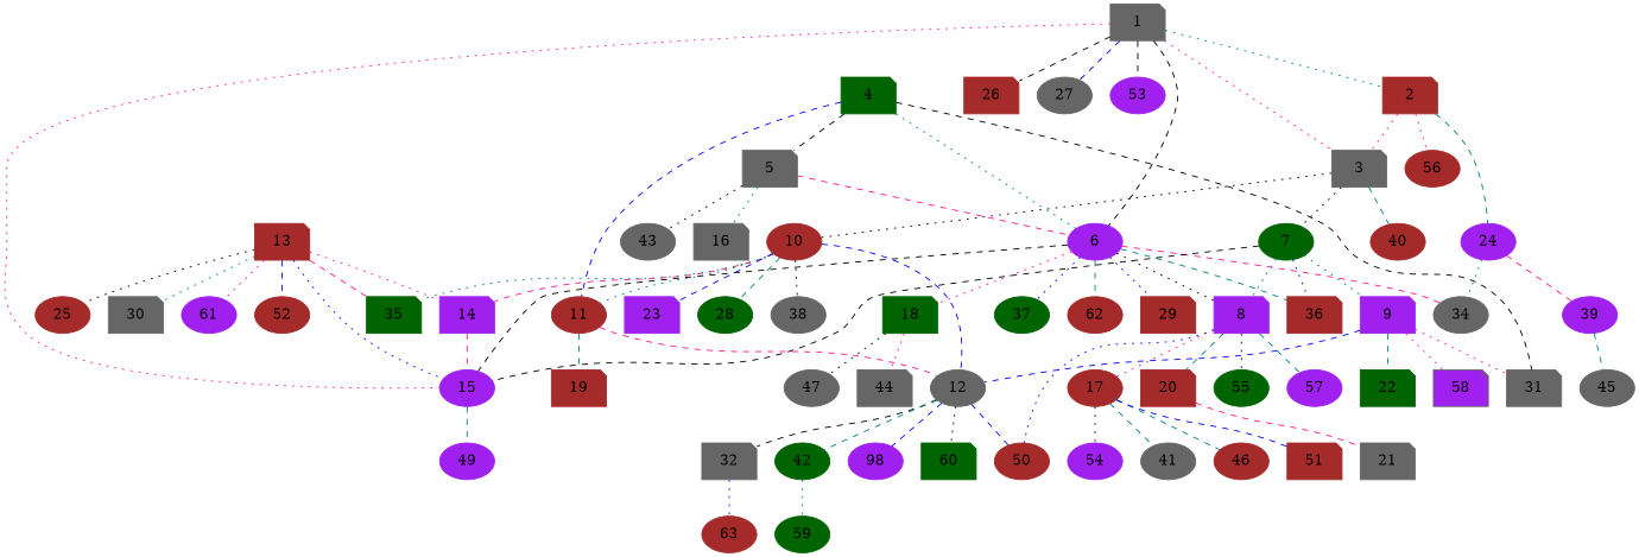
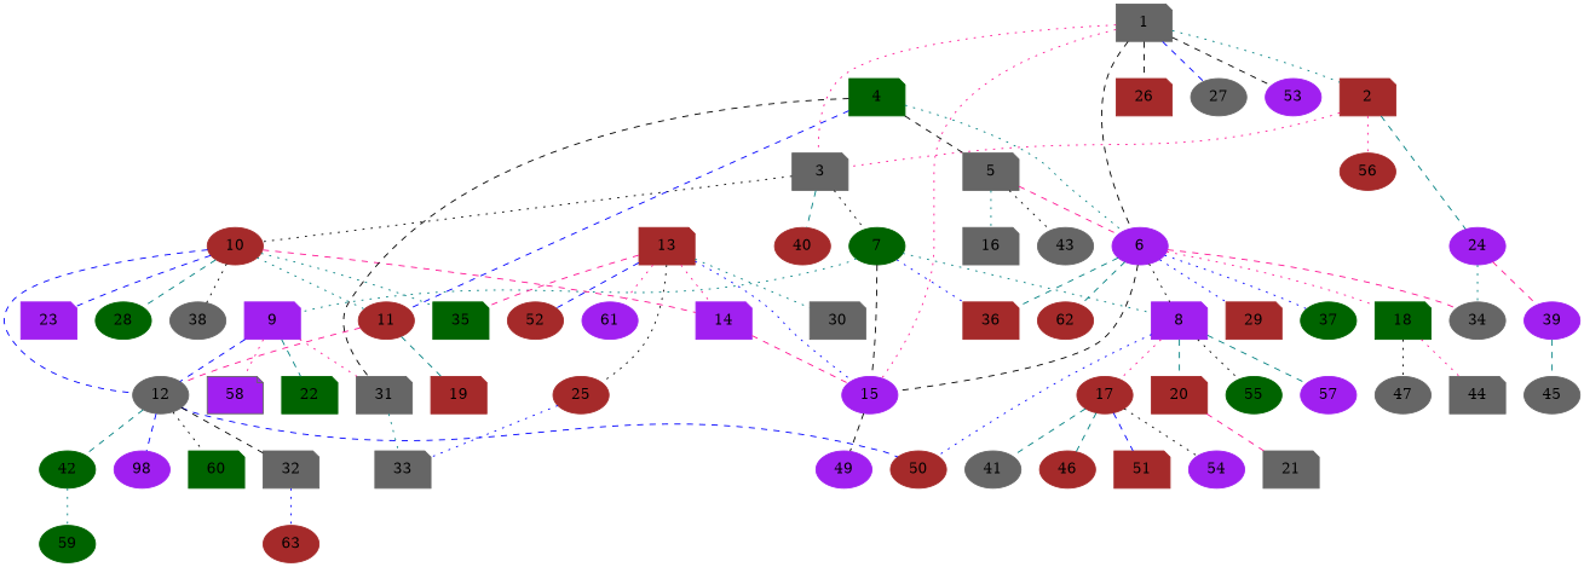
  graph {
    node [color=gray40 shape=ellipse style=filled]
    edge [color=teal style=dotted]
    1 [shape=note]
    2 [color=brown shape=note]
    3 [shape=note]
    6 [color=purple]
    15 [color=purple]
    26 [color=brown shape=note]
    27
    53 [color=purple]
    24 [color=purple]
    56 [color=brown]
    7 [color=darkgreen]
    10 [color=brown]
    40 [color=brown]
    8 [color=purple shape=note]
    18 [color=darkgreen shape=note]
    29 [color=brown shape=note]
    34
    36 [color=brown shape=note]
    37 [color=darkgreen]
    62 [color=brown]
    49 [color=purple]
    39 [color=purple]
    9 [color=purple shape=note]
    11 [color=brown]
    12
    14 [color=purple shape=note]
    23 [color=purple shape=note]
    28 [color=darkgreen]
    35 [color=darkgreen shape=note]
    38
    4 [color=darkgreen shape=note]
    5 [shape=note]
    31 [shape=note]
    16 [shape=note]
    43
    19 [color=brown shape=note]
+   33 [shape=note]
    17 [color=brown]
    20 [color=brown shape=note]
    50 [color=brown]
    55 [color=darkgreen]
    57 [color=purple]
    44 [shape=note]
    47
    22 [color=darkgreen shape=note]
    58 [fillcolor=purple shape=note]
    41
    46 [color=brown]
    51 [color=brown shape=note]
    54 [color=purple]
    21 [shape=note]
    32 [shape=note]
    42 [color=darkgreen]
    n54 [color=purple label=98]
    60 [color=darkgreen shape=note]
    63 [color=brown]
    59 [color=darkgreen]
    13 [color=brown shape=note]
    25 [color=brown]
    30 [shape=note]
    52 [color=brown]
    61 [color=purple]
    45
    1 -- 2
    1 -- 3 [color=deeppink]
    1 -- 6 [color=black style=dashed]
    1 -- 15 [color=deeppink]
    1 -- 26 [color=black style=dashed]
    1 -- 27 [color=blue style=dashed]
    1 -- 53 [color=black style=dashed]
    2 -- 3 [color=deeppink]
    2 -- 24 [style=dashed]
    2 -- 56 [color=deeppink]
    3 -- 7 [color=black]
    3 -- 10 [color=black]
    3 -- 40 [style=dashed]
    6 -- 15 [color=black style=dashed]
    6 -- 8 [color=black]
    6 -- 18 [color=deeppink]
    6 -- 29 [color=blue]
    6 -- 34 [color=deeppink style=dashed]
    6 -- 36 [style=dashed]
    6 -- 37 [color=blue]
    6 -- 62 [style=dashed]
-   15 -- 49 [style=dashed]
+   15 -- 49 [color=black style=dashed]
    24 -- 34
    24 -- 39 [color=deeppink style=dashed]
    7 -- 15 [color=black style=dashed]
    7 -- 8
    7 -- 36 [color=blue]
    7 -- 9
    10 -- 11
    10 -- 12 [color=blue style=dashed]
    10 -- 14 [color=deeppink style=dashed]
    10 -- 23 [color=blue style=dashed]
    10 -- 28 [style=dashed]
    10 -- 35
    10 -- 38 [color=black]
    8 -- 17 [color=deeppink]
    8 -- 20 [style=dashed]
    8 -- 50 [color=blue]
    8 -- 55 [color=black]
    8 -- 57 [style=dashed]
    18 -- 44 [color=deeppink]
    18 -- 47 [color=black]
    39 -- 45 [style=dashed]
    9 -- 12 [color=blue style=dashed]
    9 -- 31 [color=deeppink]
    9 -- 22 [style=dashed]
    9 -- 58 [color=deeppink]
    11 -- 12 [color=deeppink style=dashed]
    11 -- 19 [style=dashed]
    12 -- 50 [color=blue style=dashed]
    12 -- 32 [color=black style=dashed]
    12 -- 42 [style=dashed]
    12 -- n54 [color=blue style=dashed]
    12 -- 60 [color=black]
    14 -- 15 [color=deeppink style=dashed]
    4 -- 6
    4 -- 11 [color=blue style=dashed]
    4 -- 5 [color=black style=dashed]
    4 -- 31 [color=black style=dashed]
    5 -- 6 [color=deeppink style=dashed]
    5 -- 16
    5 -- 43 [color=black]
+   31 -- 33
    17 -- 41 [style=dashed]
    17 -- 46 [style=dashed]
    17 -- 51 [color=blue style=dashed]
    17 -- 54 [color=black]
    20 -- 21 [color=deeppink style=dashed]
    32 -- 63 [color=blue]
    42 -- 59
    13 -- 15 [color=blue]
    13 -- 14 [color=deeppink]
    13 -- 35 [color=deeppink style=dashed]
    13 -- 25 [color=black]
    13 -- 30
    13 -- 52 [color=blue style=dashed]
    13 -- 61 [color=deeppink]
+   25 -- 33 [color=blue]
  }
